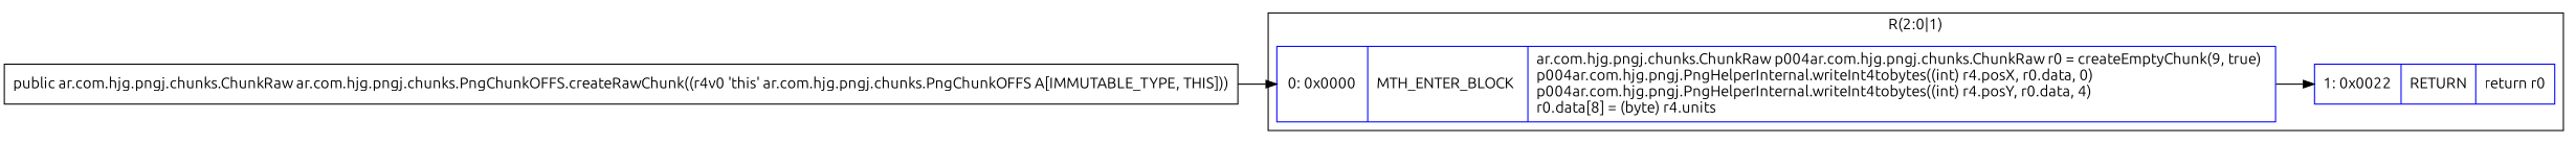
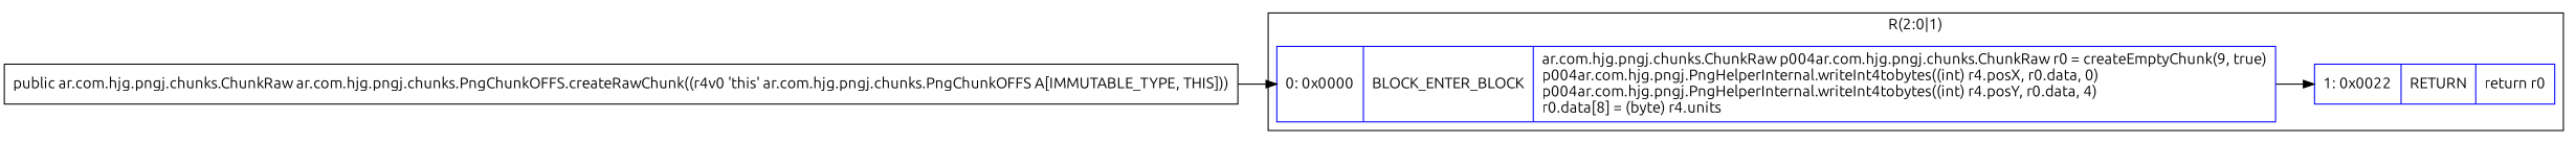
  digraph {
    rankdir=LR
    fontname=Ubuntu
    node [color=blue shape=record fontname=Ubuntu]
    edge [fontname=Ubuntu]
-   n1 [label="{0\:\ 0x0000|MTH_ENTER_BLOCK\l|ar.com.hjg.pngj.chunks.ChunkRaw p004ar.com.hjg.pngj.chunks.ChunkRaw r0 = createEmptyChunk(9, true)\lp004ar.com.hjg.pngj.PngHelperInternal.writeInt4tobytes((int) r4.posX, r0.data, 0)\lp004ar.com.hjg.pngj.PngHelperInternal.writeInt4tobytes((int) r4.posY, r0.data, 4)\lr0.data[8] = (byte) r4.units\l}"]
+   n1 [label="{0\:\ 0x0000|BLOCK_ENTER_BLOCK\l|ar.com.hjg.pngj.chunks.ChunkRaw p004ar.com.hjg.pngj.chunks.ChunkRaw r0 = createEmptyChunk(9, true)\lp004ar.com.hjg.pngj.PngHelperInternal.writeInt4tobytes((int) r4.posX, r0.data, 0)\lp004ar.com.hjg.pngj.PngHelperInternal.writeInt4tobytes((int) r4.posY, r0.data, 4)\lr0.data[8] = (byte) r4.units\l}"]
    n2 [label="{1\:\ 0x0022|RETURN\l|return r0\l}"]
    n3 [label="{public ar.com.hjg.pngj.chunks.ChunkRaw ar.com.hjg.pngj.chunks.PngChunkOFFS.createRawChunk((r4v0 'this' ar.com.hjg.pngj.chunks.PngChunkOFFS A[IMMUTABLE_TYPE, THIS])) }" color=""]
    subgraph cluster_1 {
      label="R(2:0|1)"
      n1
      n2
    }
    n1 -> n2
    n3 -> n1
  }
